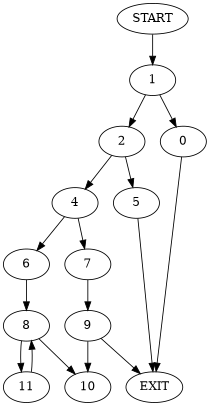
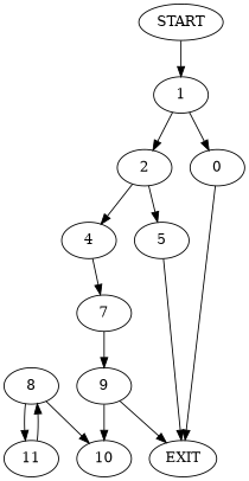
  digraph {
    n1 [label=START]
    1
    2
    n4 [label=0]
    n5 [label=EXIT]
    4
    5
-   6
    7
    8
    9
    10
    11
    n1 -> 1
    1 -> 2
    1 -> n4
    2 -> 4
    2 -> 5
    n4 -> n5
-   4 -> 6
    4 -> 7
    5 -> n5
-   6 -> 8
    7 -> 9
    8 -> 10
    8 -> 11
    9 -> n5
    9 -> 10
    11 -> 8
  }
